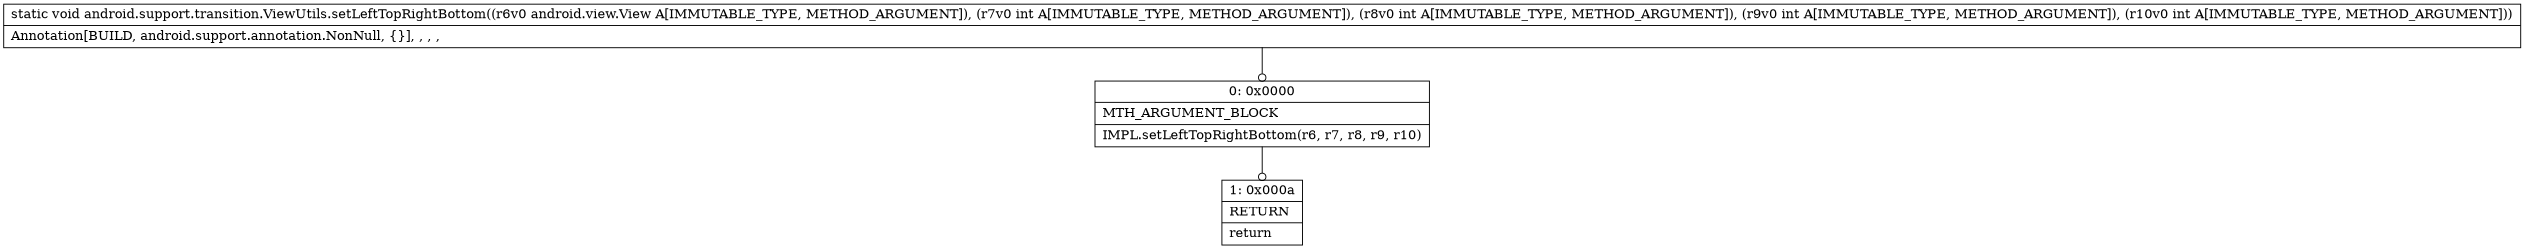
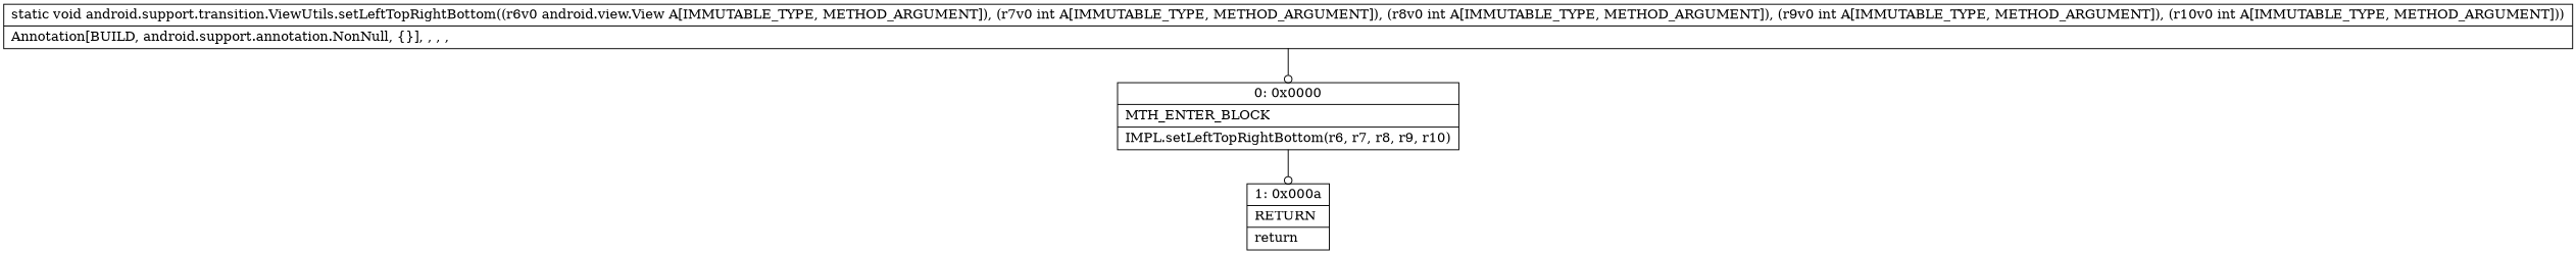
  digraph {
    node [shape=record]
    edge [arrowhead=odot]
-   n1 [label="{0\:\ 0x0000|MTH_ARGUMENT_BLOCK\l|IMPL.setLeftTopRightBottom(r6, r7, r8, r9, r10)\l}"]
+   n1 [label="{0\:\ 0x0000|MTH_ENTER_BLOCK\l|IMPL.setLeftTopRightBottom(r6, r7, r8, r9, r10)\l}"]
    n2 [label="{1\:\ 0x000a|RETURN\l|return\l}"]
    n3 [label="{static void android.support.transition.ViewUtils.setLeftTopRightBottom((r6v0 android.view.View A[IMMUTABLE_TYPE, METHOD_ARGUMENT]), (r7v0 int A[IMMUTABLE_TYPE, METHOD_ARGUMENT]), (r8v0 int A[IMMUTABLE_TYPE, METHOD_ARGUMENT]), (r9v0 int A[IMMUTABLE_TYPE, METHOD_ARGUMENT]), (r10v0 int A[IMMUTABLE_TYPE, METHOD_ARGUMENT]))  | Annotation[BUILD, android.support.annotation.NonNull, \{\}], , , , \l}"]
    n1 -> n2
    n3 -> n1
  }
